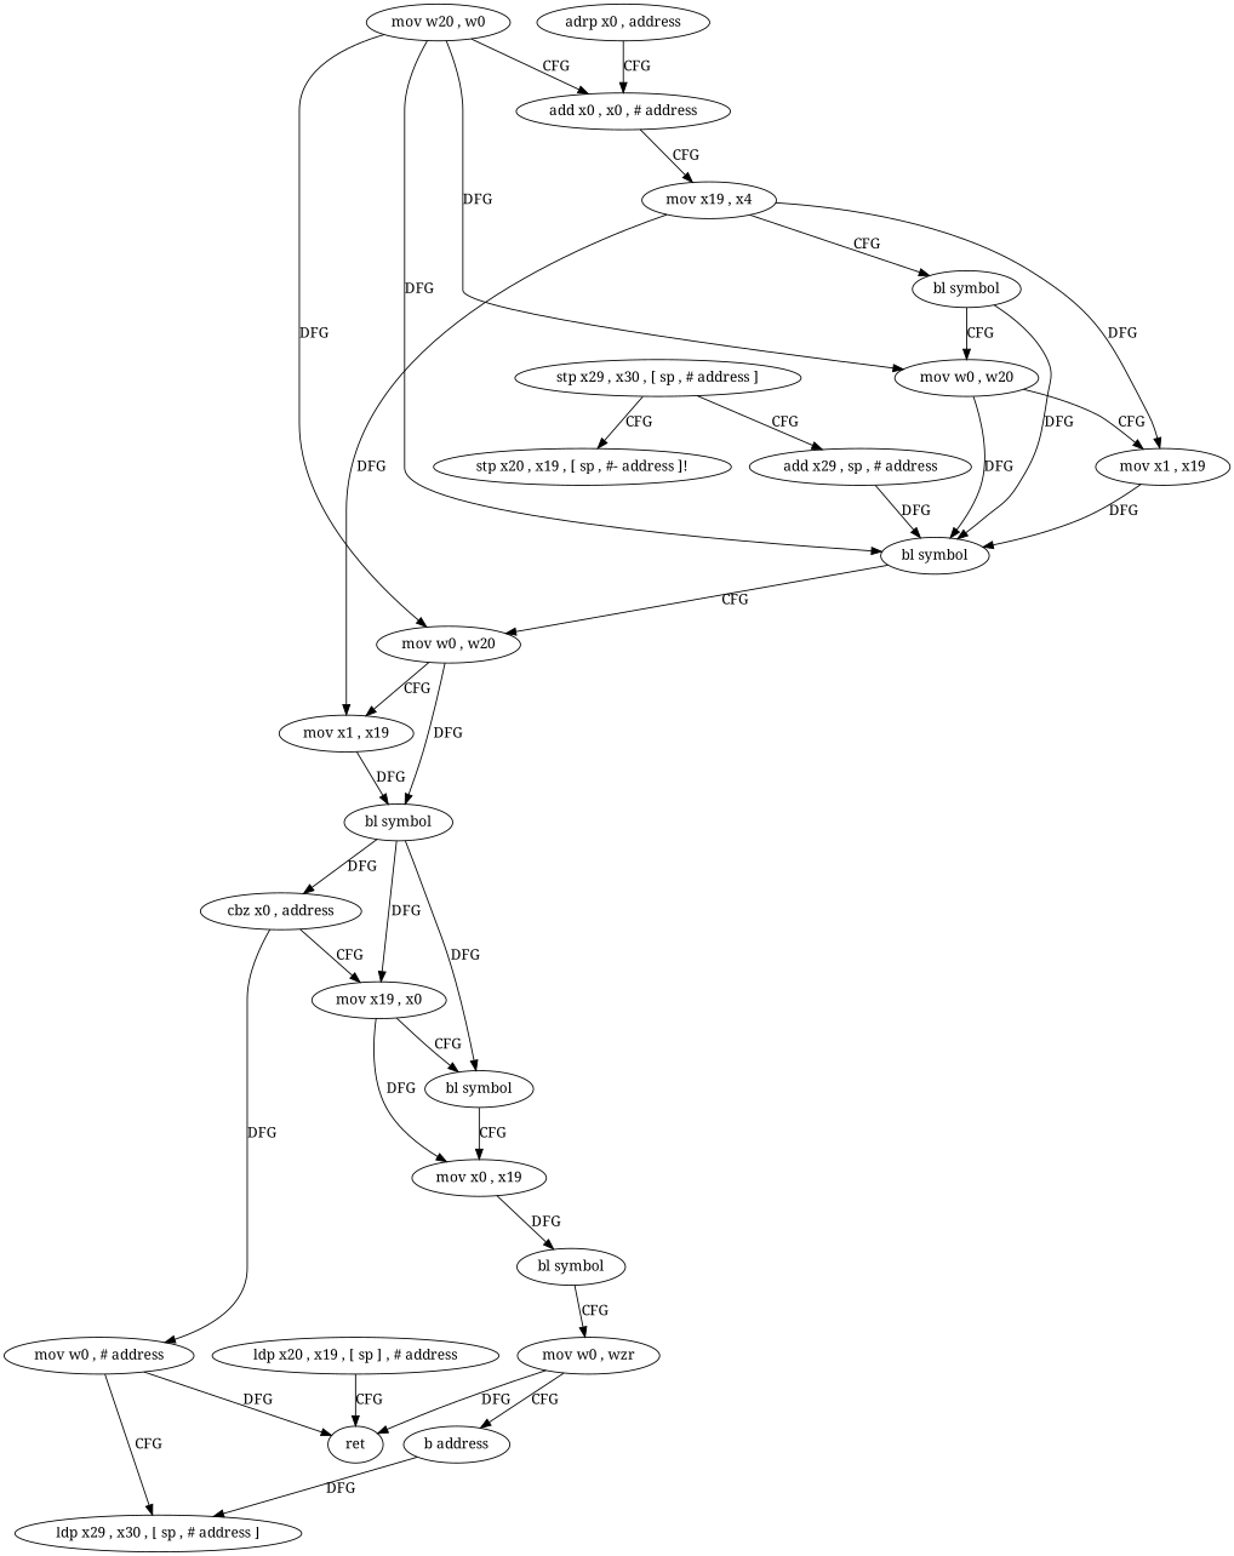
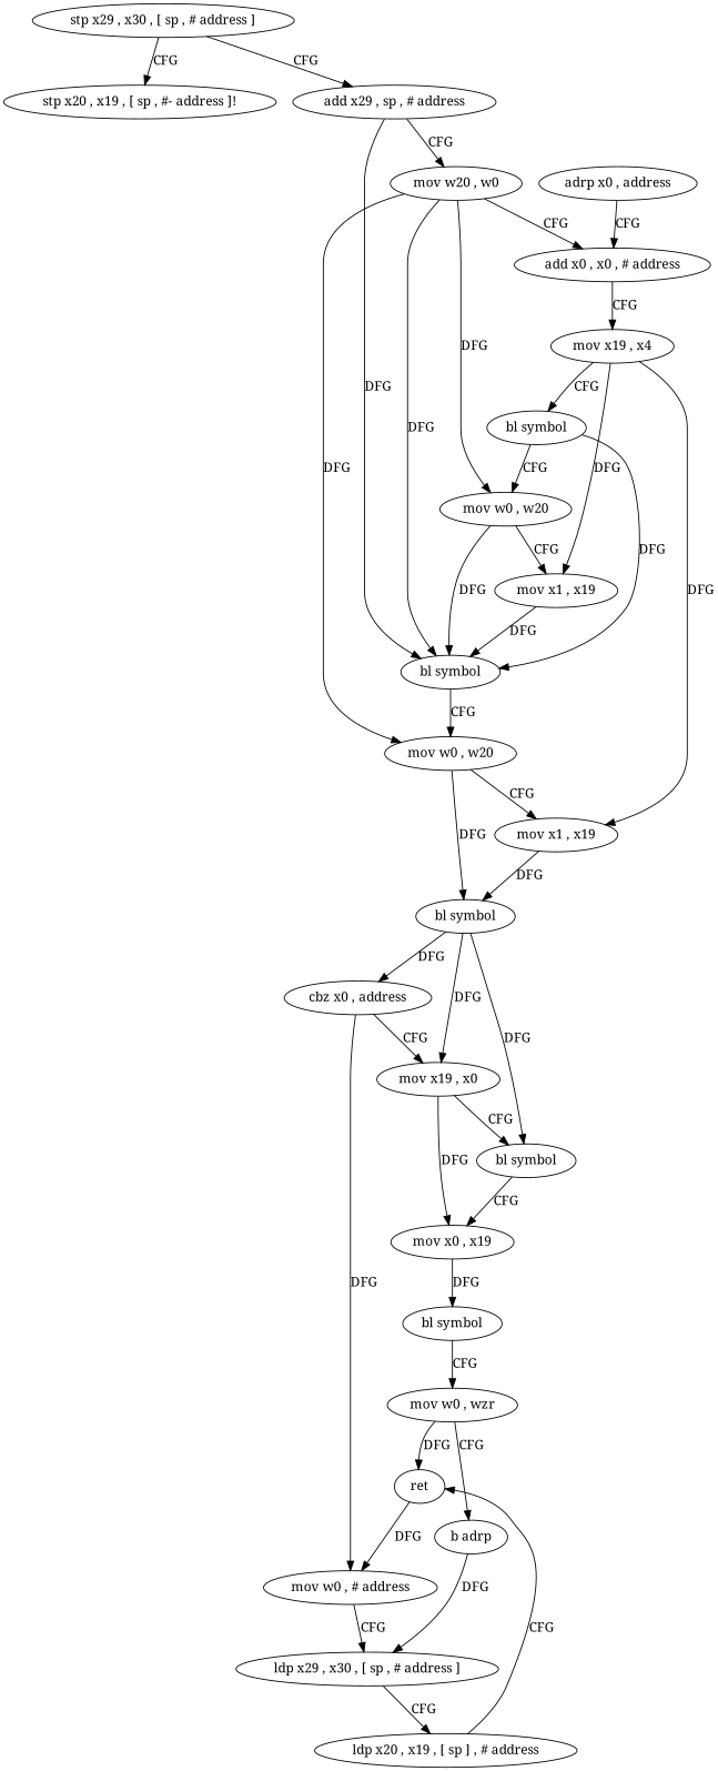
  digraph {
    fontname="Noto Serif"
    node [fontname="Noto Serif"]
    edge [fontname="Noto Serif"]
    n1 [label="stp x20 , x19 , [ sp , #- address ]!"]
    n2 [label="stp x29 , x30 , [ sp , # address ]"]
    n3 [label="add x29 , sp , # address"]
    n4 [label="mov w20 , w0"]
    n5 [label="bl symbol"]
    n6 [label="mov w0 , w20"]
    n7 [label="mov w0 , w20"]
    n8 [label="add x0 , x0 , # address"]
    n9 [label="adrp x0 , address"]
    n10 [label="mov x1 , x19"]
    n11 [label="mov x1 , x19"]
    n12 [label="bl symbol"]
    n13 [label="mov x19 , x4"]
    n14 [label="bl symbol"]
    n15 [label="cbz x0 , address"]
    n16 [label="mov x19 , x0"]
    n17 [label="bl symbol"]
    n18 [label="mov w0 , # address"]
    n19 [label="mov x0 , x19"]
    n20 [label="ldp x29 , x30 , [ sp , # address ]"]
    n21 [label=ret]
    n22 [label="ldp x20 , x19 , [ sp ] , # address"]
    n23 [label="bl symbol"]
    n24 [label="mov w0 , wzr"]
-   n25 [label="b address"]
+   n25 [label="b adrp"]
    n2 -> n1 [label=CFG]
    n2 -> n3 [label=CFG]
+   n3 -> n4 [label=CFG]
    n3 -> n5 [label=DFG]
    n4 -> n5 [label=DFG]
    n4 -> n6 [label=DFG]
    n4 -> n7 [label=DFG]
    n4 -> n8 [label=CFG]
    n5 -> n7 [label=CFG]
    n6 -> n5 [label=DFG]
    n6 -> n10 [label=CFG]
    n7 -> n11 [label=CFG]
    n7 -> n12 [label=DFG]
    n8 -> n13 [label=CFG]
    n9 -> n8 [label=CFG]
    n10 -> n5 [label=DFG]
    n11 -> n12 [label=DFG]
    n12 -> n15 [label=DFG]
    n12 -> n16 [label=DFG]
    n12 -> n17 [label=DFG]
    n13 -> n10 [label=DFG]
    n13 -> n11 [label=DFG]
    n13 -> n14 [label=CFG]
    n14 -> n5 [label=DFG]
    n14 -> n6 [label=CFG]
    n15 -> n16 [label=CFG]
    n15 -> n18 [label=DFG]
    n16 -> n17 [label=CFG]
    n16 -> n19 [label=DFG]
    n17 -> n19 [label=CFG]
    n18 -> n20 [label=CFG]
-   n18 -> n21 [label=DFG]
+   n21 -> n18 [label=DFG]
    n19 -> n23 [label=DFG]
+   n20 -> n22 [label=CFG]
    n22 -> n21 [label=CFG]
    n23 -> n24 [label=CFG]
    n24 -> n21 [label=DFG]
    n24 -> n25 [label=CFG]
    n25 -> n20 [label=DFG]
  }
